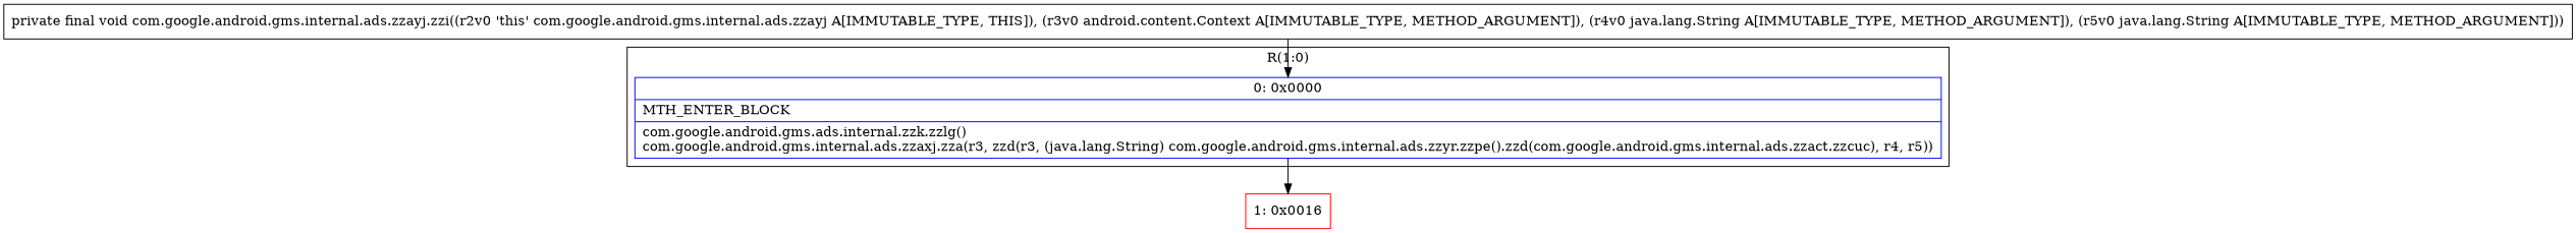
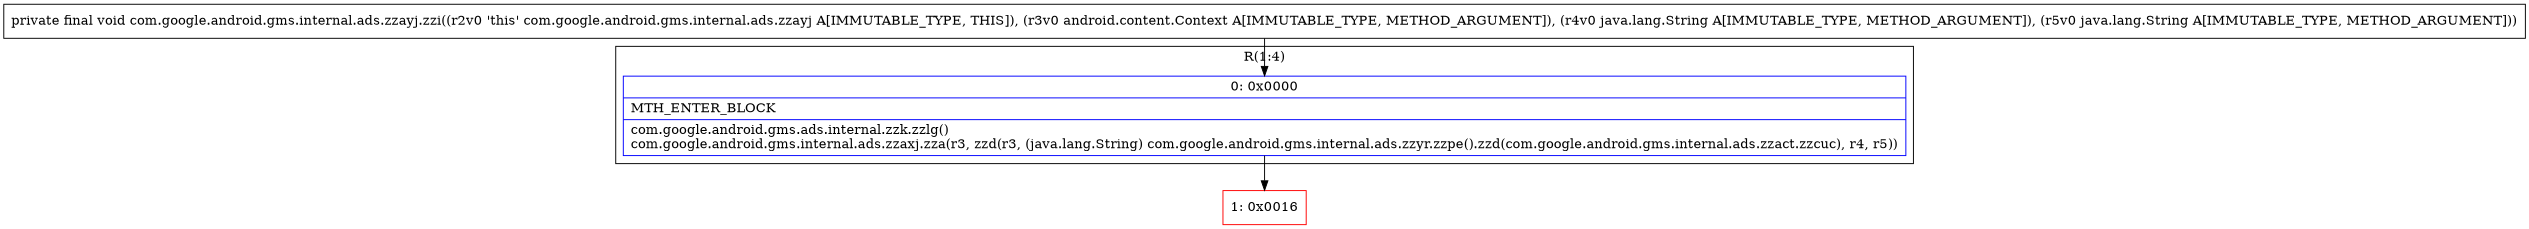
  digraph {
    node [shape=record]
    n1 [color=blue label="{0\:\ 0x0000|MTH_ENTER_BLOCK\l|com.google.android.gms.ads.internal.zzk.zzlg()\lcom.google.android.gms.internal.ads.zzaxj.zza(r3, zzd(r3, (java.lang.String) com.google.android.gms.internal.ads.zzyr.zzpe().zzd(com.google.android.gms.internal.ads.zzact.zzcuc), r4, r5))\l}"]
    n2 [color=red label="{1\:\ 0x0016}"]
    n3 [label="{private final void com.google.android.gms.internal.ads.zzayj.zzi((r2v0 'this' com.google.android.gms.internal.ads.zzayj A[IMMUTABLE_TYPE, THIS]), (r3v0 android.content.Context A[IMMUTABLE_TYPE, METHOD_ARGUMENT]), (r4v0 java.lang.String A[IMMUTABLE_TYPE, METHOD_ARGUMENT]), (r5v0 java.lang.String A[IMMUTABLE_TYPE, METHOD_ARGUMENT])) }"]
    subgraph cluster_1 {
-     label="R(1:0)"
+     label="R(1:4)"
      n1
    }
    n1 -> n2
    n3 -> n1
  }
